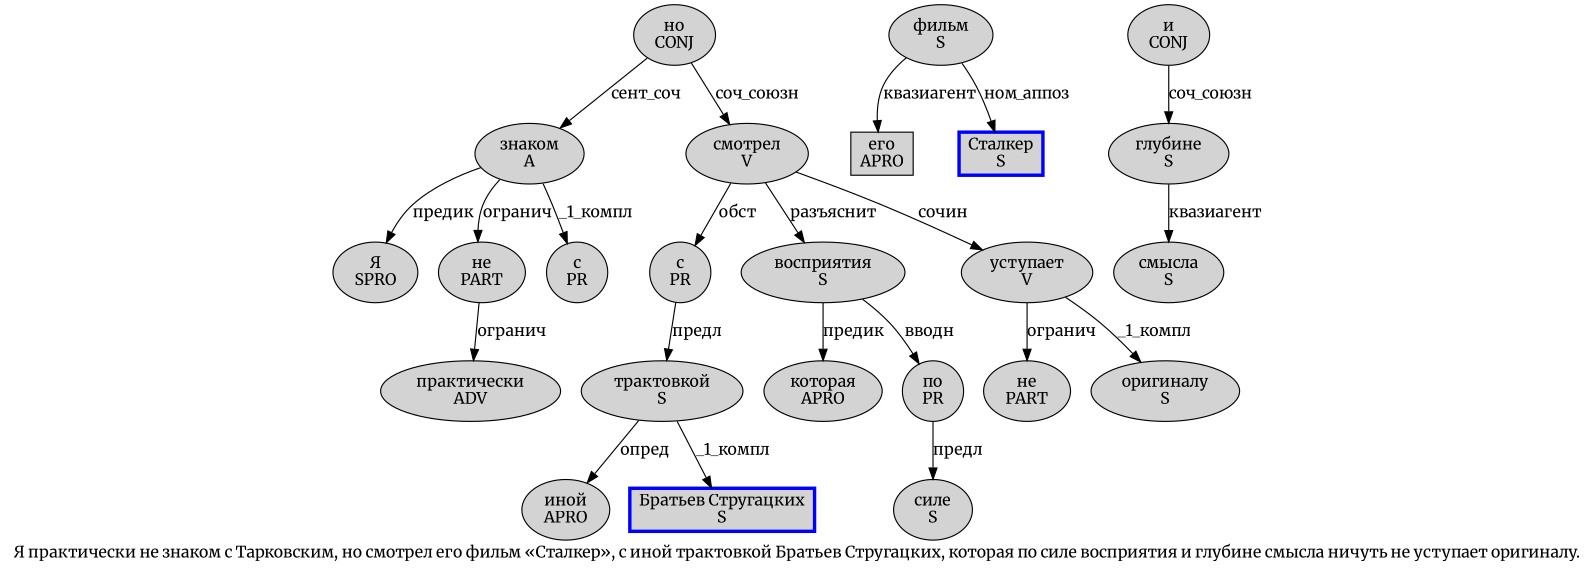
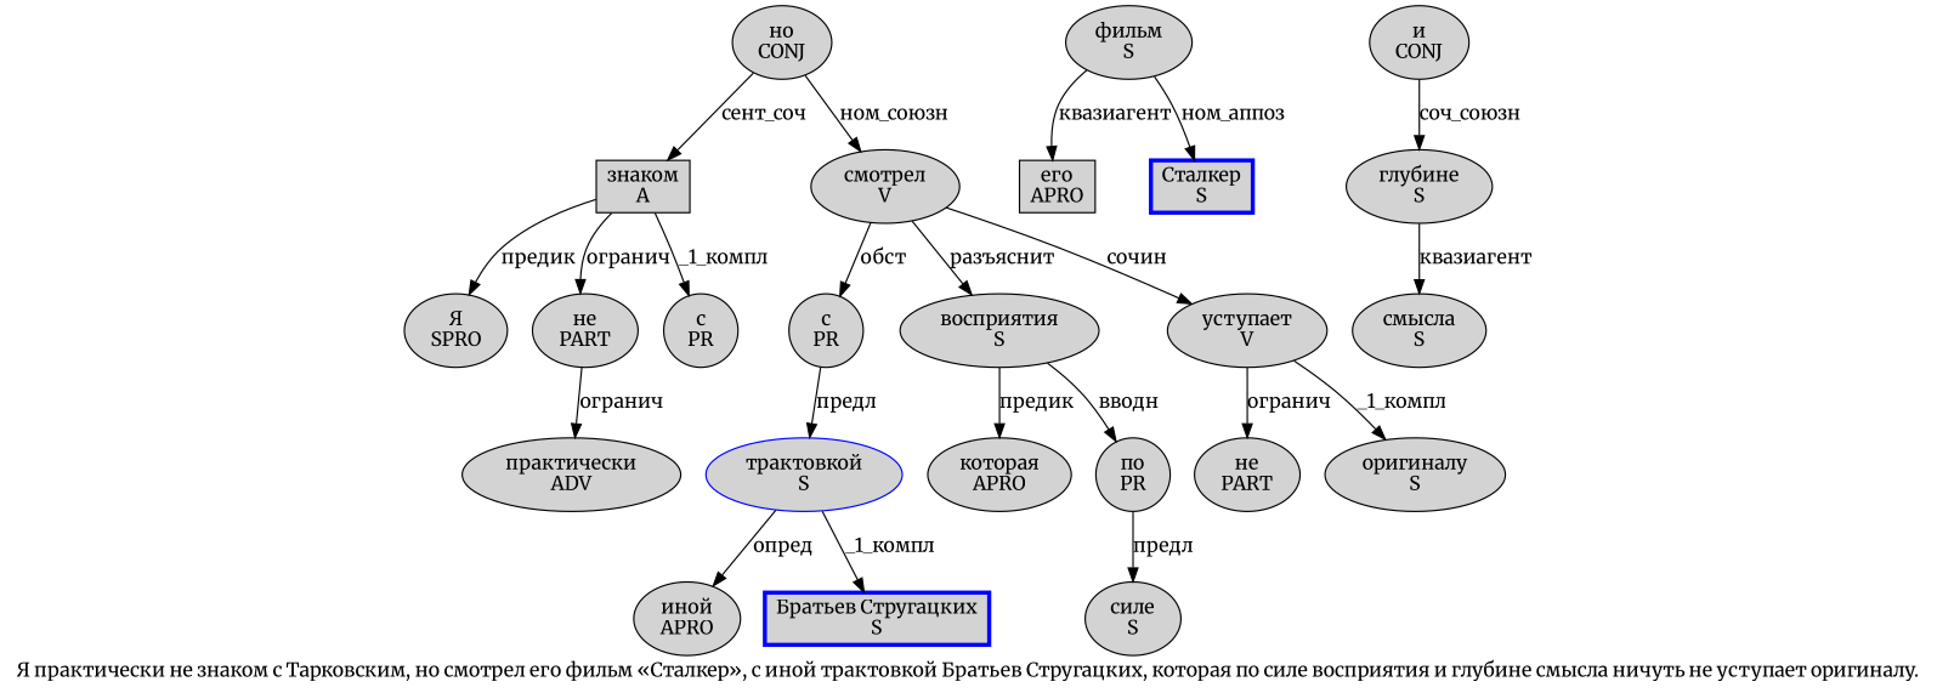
  digraph {
    fontname=Merriweather
    label="Я практически не знаком с Тарковским, но смотрел его фильм «Сталкер», с иной трактовкой Братьев Стругацких, которая по силе восприятия и глубине смысла ничуть не уступает оригиналу."
    node [fillcolor=lightgray fontname=Merriweather penwidth=1 shape=ellipse style=filled]
    edge [fontname=Merriweather]
    n1 [label="Я\nSPRO"]
    n2 [label="практически\nADV"]
    n3 [label="не\nPART"]
-   n4 [label="знаком\nA"]
+   n4 [label="знаком\nA" shape=box]
    n5 [label="с\nPR"]
    n6 [label="но\nCONJ"]
    n7 [label="смотрел\nV"]
    n8 [label="с\nPR"]
    n9 [label="восприятия\nS"]
    n10 [label="уступает\nV"]
    n11 [label="фильм\nS"]
    n12 [label="его\nAPRO" shape=box]
    n13 [color=blue label="Сталкер\nS" penwidth=3 shape=box]
-   n14 [label="трактовкой\nS"]
+   n14 [label="трактовкой\nS" color=blue]
    n15 [label="которая\nAPRO"]
    n16 [label="по\nPR"]
    n17 [label="не\nPART"]
    n18 [label="оригиналу\nS"]
    n19 [label="иной\nAPRO"]
    n20 [color=blue label="Братьев Стругацких\nS" penwidth=3 shape=box]
    n21 [label="силе\nS"]
    n22 [label="и\nCONJ"]
    n23 [label="глубине\nS"]
    n24 [label="смысла\nS"]
    n3 -> n2 [label="огранич"]
    n4 -> n1 [label="предик"]
    n4 -> n3 [label="огранич"]
    n4 -> n5 [label="_1_компл"]
    n6 -> n4 [label="сент_соч"]
-   n6 -> n7 [label="соч_союзн"]
+   n6 -> n7 [label="ном_союзн"]
    n7 -> n8 [label="обст"]
    n7 -> n9 [label="разъяснит"]
    n7 -> n10 [label="сочин"]
    n8 -> n14 [label="предл"]
    n9 -> n15 [label="предик"]
    n9 -> n16 [label="вводн"]
    n10 -> n17 [label="огранич"]
    n10 -> n18 [label="_1_компл"]
    n11 -> n12 [label="квазиагент"]
    n11 -> n13 [label="ном_аппоз"]
    n14 -> n19 [label="опред"]
    n14 -> n20 [label="_1_компл"]
    n16 -> n21 [label="предл"]
    n22 -> n23 [label="соч_союзн"]
    n23 -> n24 [label="квазиагент"]
  }
